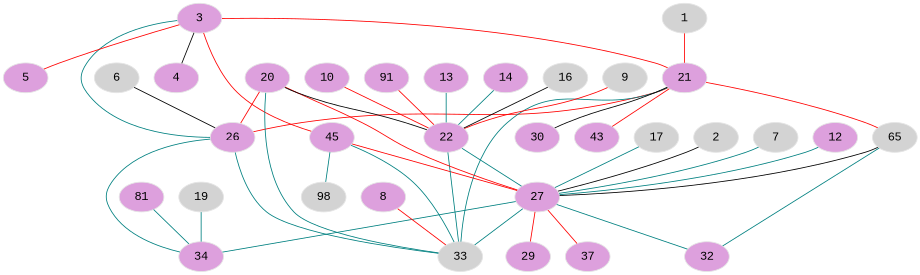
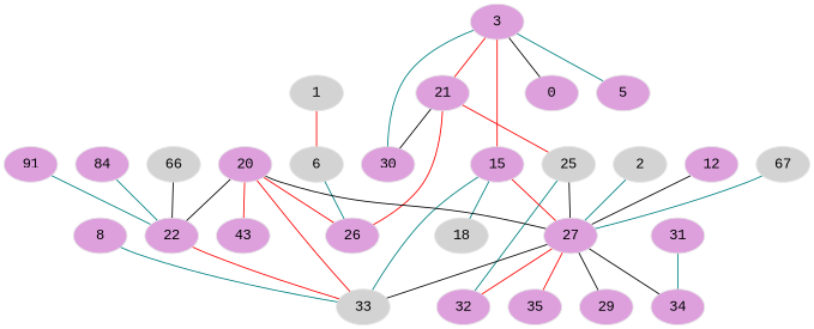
  graph {
    fontname="Liberation Mono"
    node [color=gray90 fillcolor=plum fontname="Liberation Mono" style=filled]
    edge [color=teal fontname="Liberation Mono" weight=1.0]
    1 [fillcolor=lightgrey]
    21
    26
    33 [fillcolor=lightgrey]
-   25 [fillcolor=lightgrey label=65]
+   25 [fillcolor=lightgrey]
    30
    2 [fillcolor=lightgrey]
    27
    34
-   35 [label=37]
+   35
    29
    32
    3
-   4
+   4 [label=0]
    5
-   15 [label=45]
-   18 [fillcolor=lightgrey label=98]
+   15
+   18 [fillcolor=lightgrey]
    6 [fillcolor=lightgrey]
-   7 [fillcolor=lightgrey]
    8
-   9 [fillcolor=lightgrey]
    22
-   10
    n24 [label=91]
    12
-   13
-   14
-   16 [fillcolor=lightgrey]
-   17 [fillcolor=lightgrey]
-   19 [fillcolor=lightgrey]
+   14 [label=84]
+   16 [fillcolor=lightgrey label=66]
+   17 [fillcolor=lightgrey label=67]
    20
    n32 [label=43]
-   31 [label=81]
-   1 -- 21 [color=red]
+   31
+   1 -- 6 [color=red]
    21 -- 26 [color=red]
-   21 -- 33 [weight=2.0]
    21 -- 25 [color=red]
    21 -- 30 [color=black]
-   26 -- 33
-   26 -- 34
    25 -- 27 [color=black]
    25 -- 32
-   2 -- 27 [color=black]
-   27 -- 33 [weight=2.0]
-   27 -- 34 [weight=2.0]
+   2 -- 27
+   27 -- 33 [color=black weight=2.0]
+   27 -- 34 [color=black weight=2.0]
    27 -- 35 [color=red]
-   27 -- 29 [color=red]
-   27 -- 32
+   27 -- 29 [color=black]
+   27 -- 32 [color=red]
    3 -- 21 [color=red]
-   3 -- 26
+   3 -- 30
    3 -- 4 [color=black]
-   3 -- 5 [color=red]
+   3 -- 5
    3 -- 15 [color=red weight=2.0]
    15 -- 33
    15 -- 27 [color=red weight=2.0]
    15 -- 18
-   6 -- 26 [color=black]
-   7 -- 27
-   8 -- 33 [color=red]
-   9 -- 22 [color=red]
-   22 -- 33
-   22 -- 27
-   10 -- 22 [color=red]
-   n24 -- 22 [color=red]
-   12 -- 27
-   13 -- 22
+   6 -- 26
+   8 -- 33
+   22 -- 33 [color=red]
+   n24 -- 22
+   12 -- 27 [color=black]
    14 -- 22
    16 -- 22 [color=black]
    17 -- 27
-   19 -- 34
    20 -- 26 [color=red weight=2.0]
-   20 -- 33
-   20 -- 27 [color=red]
+   20 -- 33 [color=red]
+   20 -- 27 [color=black]
    20 -- 22 [color=black]
-   21 -- n32 [color=red]
+   20 -- n32 [color=red]
    31 -- 34
  }
